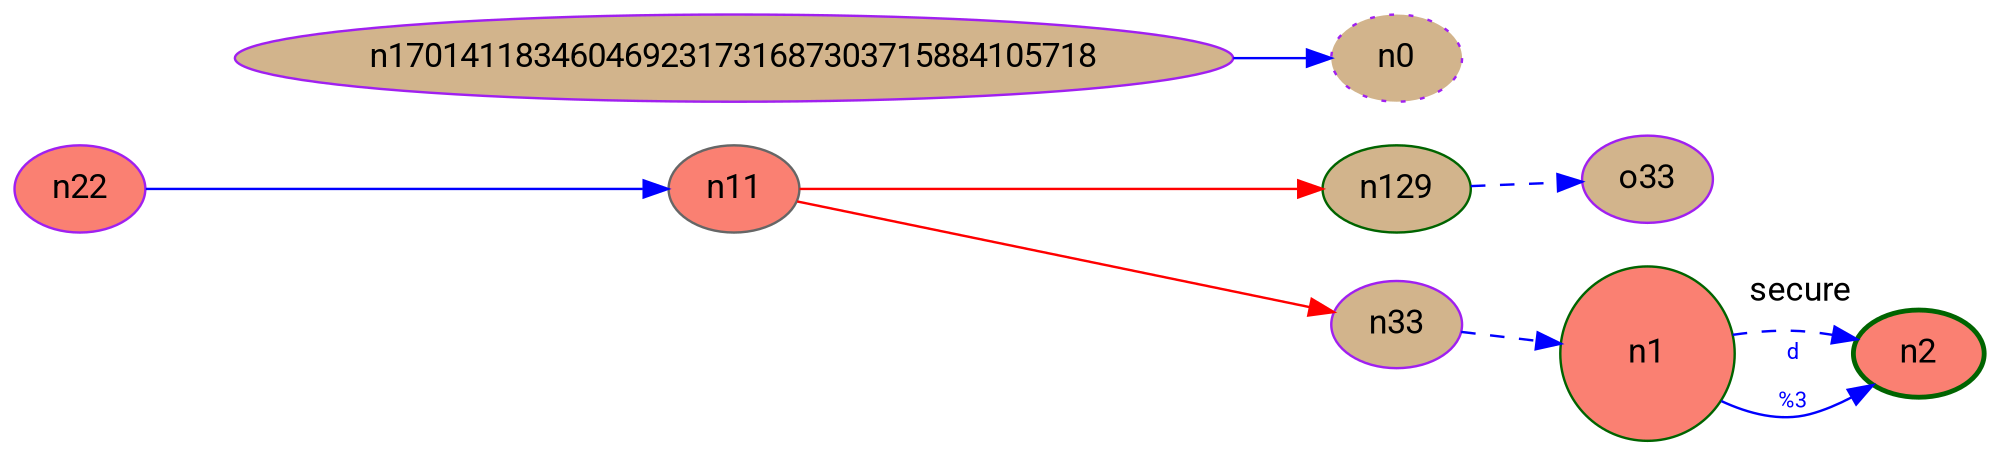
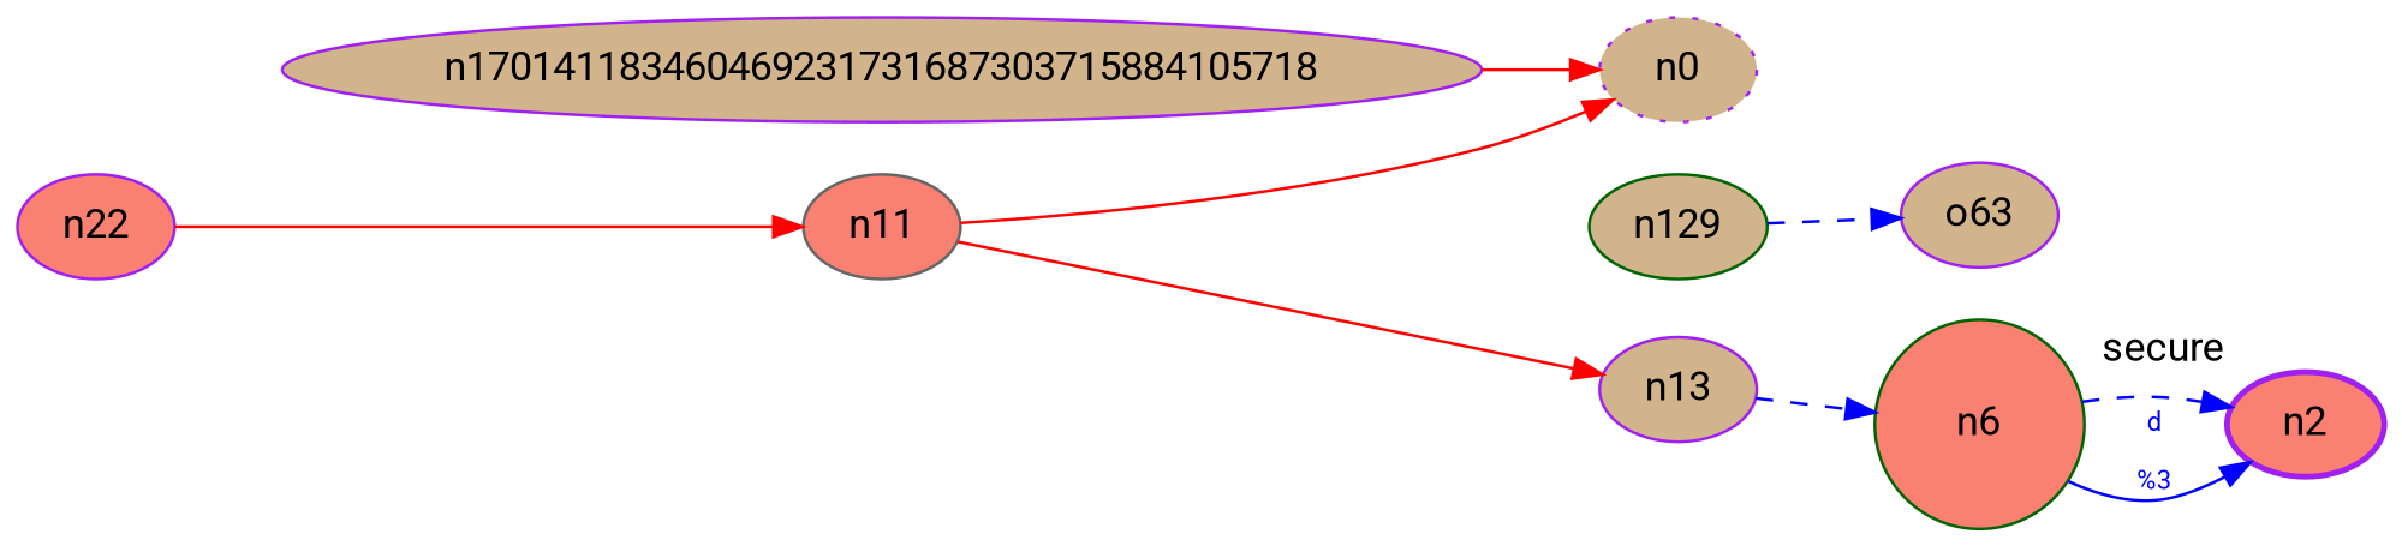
  digraph {
    fontcolor=blue
    fontname=Roboto
    rankdir=LR
    node [color=purple fillcolor=tan fontname=Roboto style=filled]
    edge [color=blue fontname=Roboto]
    n0 [style="dotted,filled"]
-   n1 [color=darkgreen fillcolor=salmon height=1 width=1]
-   n2 [color=darkgreen fillcolor=salmon style="bold,filled" xlabel=secure]
+   n1 [color=darkgreen fillcolor=salmon height=1 width=1 label=n6]
+   n2 [fillcolor=salmon style="bold,filled" xlabel=secure]
    n11 [color=gray40 fillcolor=salmon]
    n129 [color=darkgreen]
-   n33
-   o33
+   n33 [label=n13]
+   o33 [label=o63]
    n170141183460469231731687303715884105718
    n22 [fillcolor=salmon]
    n1 -> n2 [style=dashed]
    n1 -> n2 [fontcolor=blue fontsize=9 label="d\n\l\G"]
-   n11 -> n129 [color=red]
+   n11 -> n0 [color=red]
    n11 -> n33 [color=red]
    n129 -> o33 [style=dashed]
    n33 -> n1 [style=dashed]
-   n170141183460469231731687303715884105718 -> n0
-   n22 -> n11
+   n170141183460469231731687303715884105718 -> n0 [color=red]
+   n22 -> n11 [color=red]
  }
